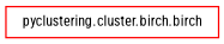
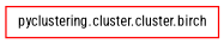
  digraph {
    rankdir=LR
    fontname="Roboto Condensed"
-   n1 [color=red fillcolor=white fontname="Roboto Condensed" fontsize=10 height=0.2 label="pyclustering.cluster.birch.birch" shape=record style=filled width=0.4]
+   n1 [color=red fillcolor=white fontname="Roboto Condensed" fontsize=10 height=0.2 label="pyclustering.cluster.cluster.birch" shape=record style=filled width=0.4]
  }
